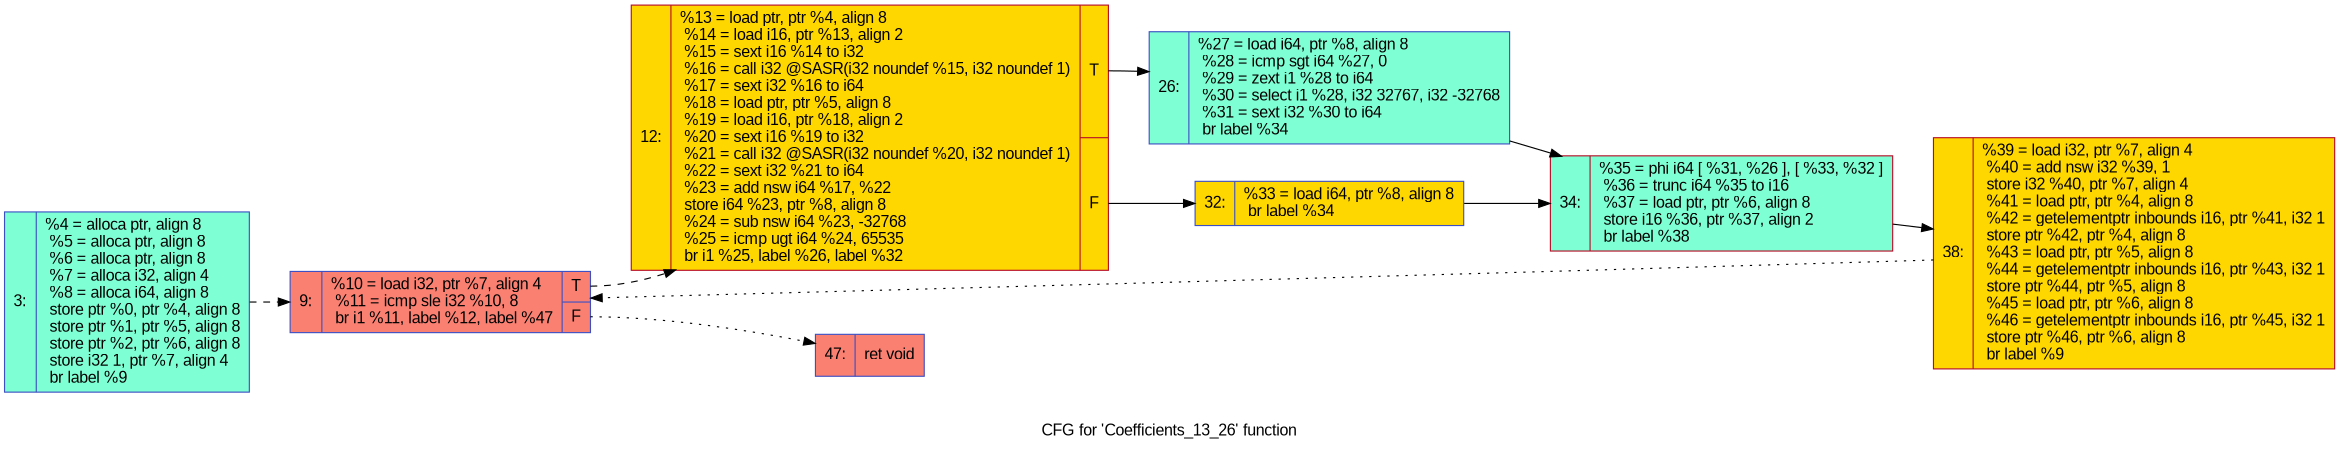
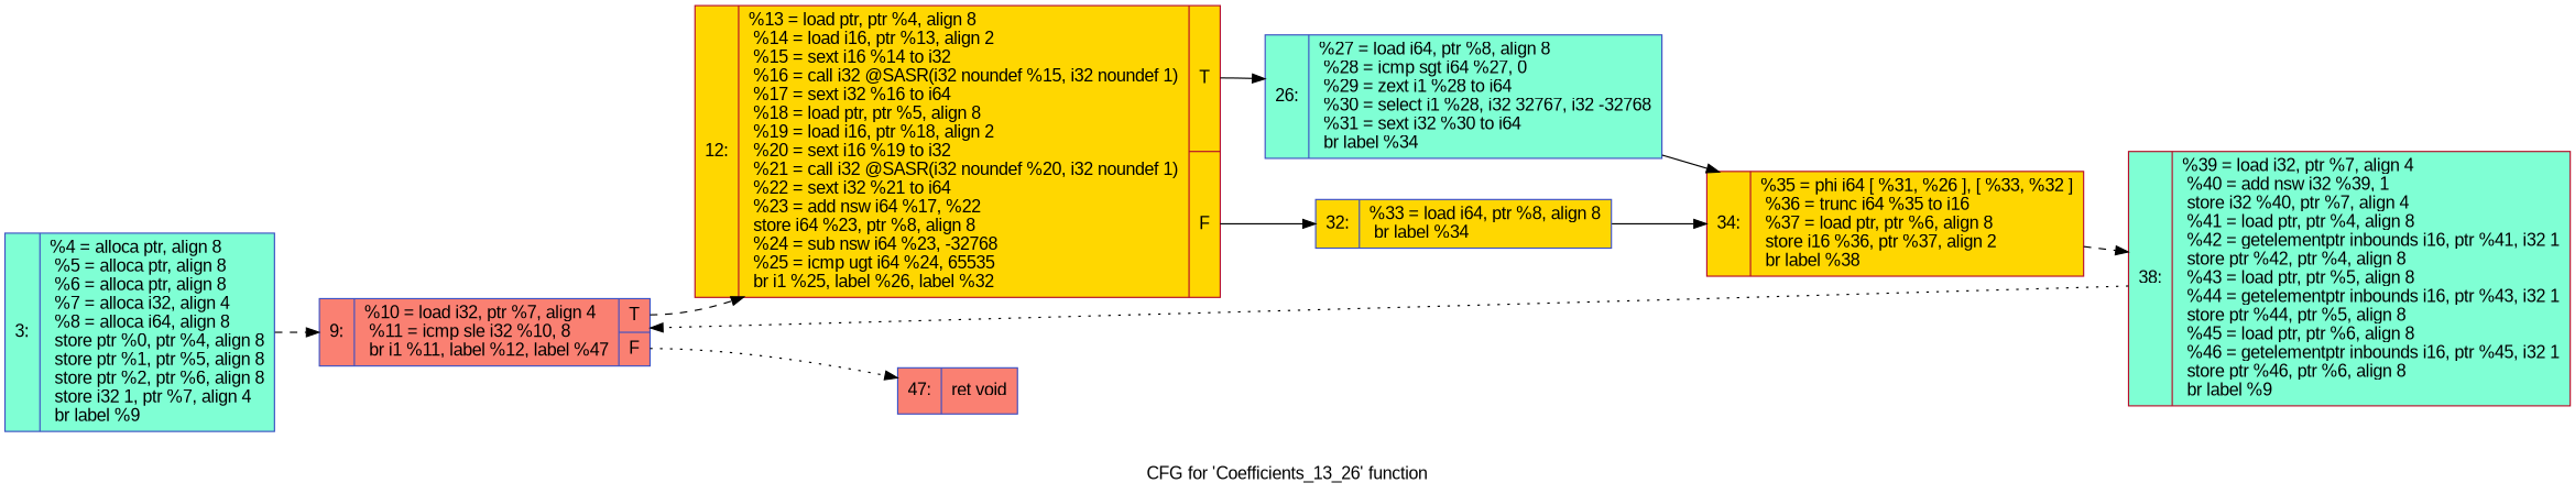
  digraph {
    fontname="Liberation Sans"
    label="CFG for 'Coefficients_13_26' function"
    rankdir=LR
    node [color="#3d50c3ff" fillcolor=aquamarine fontname="Liberation Sans" shape=record style=filled]
    edge [fontname="Liberation Sans" style=solid]
    n1 [label="{3:\l|  %4 = alloca ptr, align 8\l  %5 = alloca ptr, align 8\l  %6 = alloca ptr, align 8\l  %7 = alloca i32, align 4\l  %8 = alloca i64, align 8\l  store ptr %0, ptr %4, align 8\l  store ptr %1, ptr %5, align 8\l  store ptr %2, ptr %6, align 8\l  store i32 1, ptr %7, align 4\l  br label %9\l}"]
    n2 [fillcolor=salmon label="{9:\l|  %10 = load i32, ptr %7, align 4\l  %11 = icmp sle i32 %10, 8\l  br i1 %11, label %12, label %47\l|{<s0>T|<s1>F}}"]
    n3 [color="#b70d28ff" fillcolor=gold label="{12:\l|  %13 = load ptr, ptr %4, align 8\l  %14 = load i16, ptr %13, align 2\l  %15 = sext i16 %14 to i32\l  %16 = call i32 @SASR(i32 noundef %15, i32 noundef 1)\l  %17 = sext i32 %16 to i64\l  %18 = load ptr, ptr %5, align 8\l  %19 = load i16, ptr %18, align 2\l  %20 = sext i16 %19 to i32\l  %21 = call i32 @SASR(i32 noundef %20, i32 noundef 1)\l  %22 = sext i32 %21 to i64\l  %23 = add nsw i64 %17, %22\l  store i64 %23, ptr %8, align 8\l  %24 = sub nsw i64 %23, -32768\l  %25 = icmp ugt i64 %24, 65535\l  br i1 %25, label %26, label %32\l|{<s0>T|<s1>F}}"]
    n4 [fillcolor=salmon label="{47:\l|  ret void\l}"]
    n5 [label="{26:\l|  %27 = load i64, ptr %8, align 8\l  %28 = icmp sgt i64 %27, 0\l  %29 = zext i1 %28 to i64\l  %30 = select i1 %28, i32 32767, i32 -32768\l  %31 = sext i32 %30 to i64\l  br label %34\l}"]
    n6 [fillcolor=gold label="{32:\l|  %33 = load i64, ptr %8, align 8\l  br label %34\l}"]
-   n7 [color="#b70d28ff" label="{34:\l|  %35 = phi i64 [ %31, %26 ], [ %33, %32 ]\l  %36 = trunc i64 %35 to i16\l  %37 = load ptr, ptr %6, align 8\l  store i16 %36, ptr %37, align 2\l  br label %38\l}"]
-   n8 [color="#b70d28ff" fillcolor=gold label="{38:\l|  %39 = load i32, ptr %7, align 4\l  %40 = add nsw i32 %39, 1\l  store i32 %40, ptr %7, align 4\l  %41 = load ptr, ptr %4, align 8\l  %42 = getelementptr inbounds i16, ptr %41, i32 1\l  store ptr %42, ptr %4, align 8\l  %43 = load ptr, ptr %5, align 8\l  %44 = getelementptr inbounds i16, ptr %43, i32 1\l  store ptr %44, ptr %5, align 8\l  %45 = load ptr, ptr %6, align 8\l  %46 = getelementptr inbounds i16, ptr %45, i32 1\l  store ptr %46, ptr %6, align 8\l  br label %9\l}"]
+   n7 [color="#b70d28ff" fillcolor=gold label="{34:\l|  %35 = phi i64 [ %31, %26 ], [ %33, %32 ]\l  %36 = trunc i64 %35 to i16\l  %37 = load ptr, ptr %6, align 8\l  store i16 %36, ptr %37, align 2\l  br label %38\l}"]
+   n8 [color="#b70d28ff" label="{38:\l|  %39 = load i32, ptr %7, align 4\l  %40 = add nsw i32 %39, 1\l  store i32 %40, ptr %7, align 4\l  %41 = load ptr, ptr %4, align 8\l  %42 = getelementptr inbounds i16, ptr %41, i32 1\l  store ptr %42, ptr %4, align 8\l  %43 = load ptr, ptr %5, align 8\l  %44 = getelementptr inbounds i16, ptr %43, i32 1\l  store ptr %44, ptr %5, align 8\l  %45 = load ptr, ptr %6, align 8\l  %46 = getelementptr inbounds i16, ptr %45, i32 1\l  store ptr %46, ptr %6, align 8\l  br label %9\l}"]
    n1 -> n2 [style=dashed]
    n2 -> n3 [style=dashed tailport=s0]
    n2 -> n4 [style=dotted tailport=s1]
    n3 -> n5 [tailport=s0]
    n3 -> n6 [tailport=s1]
    n5 -> n7
    n6 -> n7
-   n7 -> n8
+   n7 -> n8 [style=dashed]
    n8 -> n2 [style=dotted]
  }
